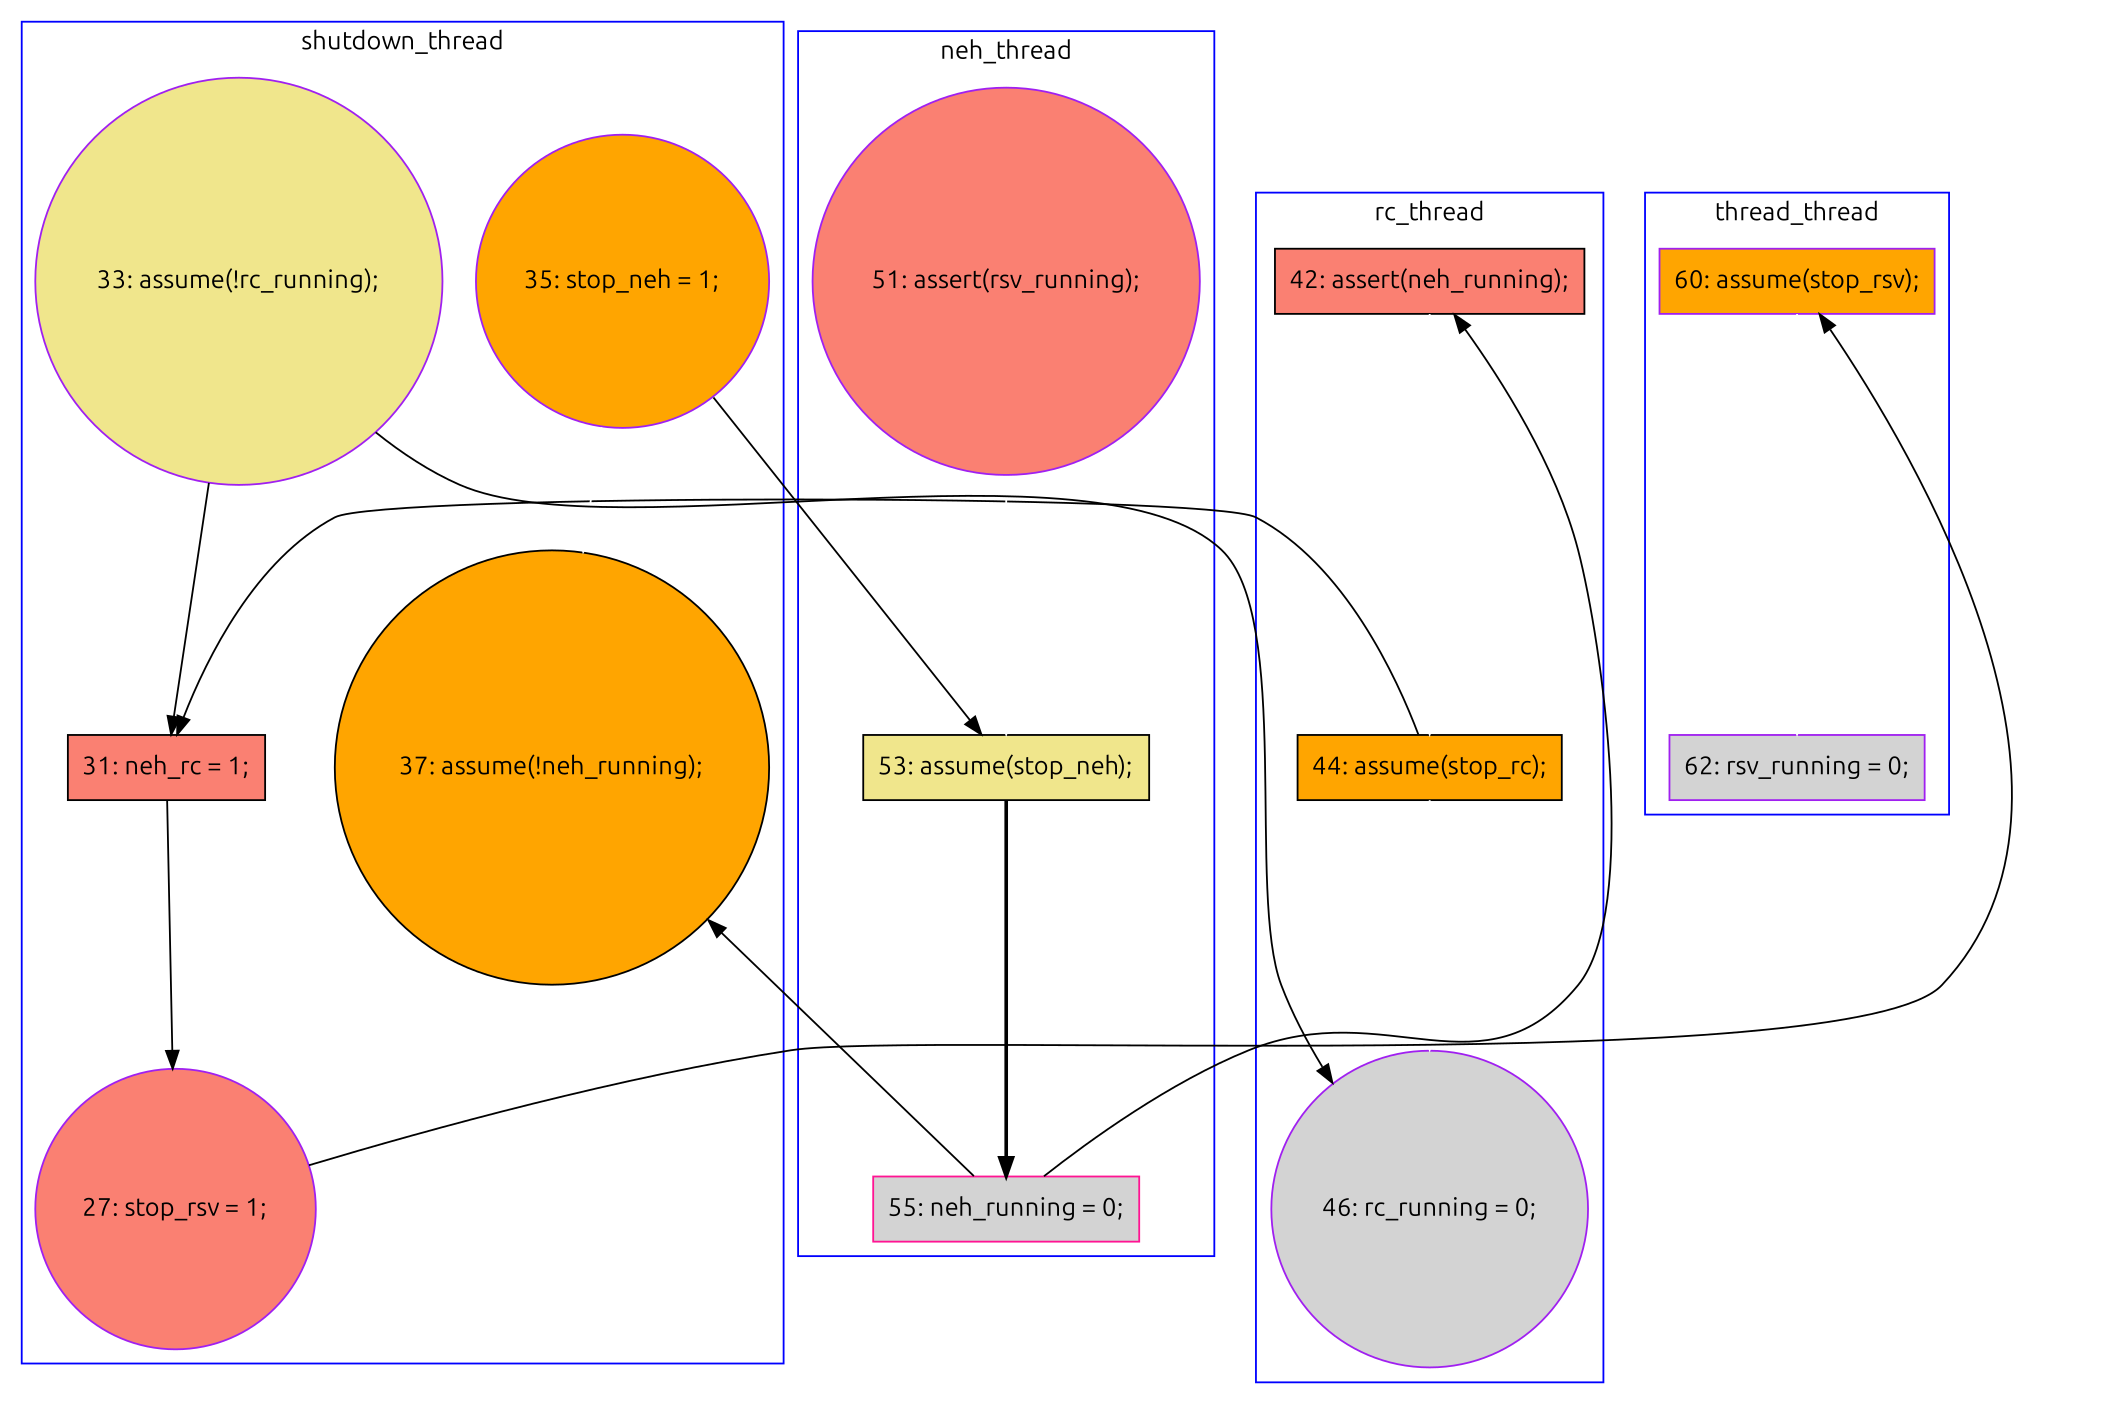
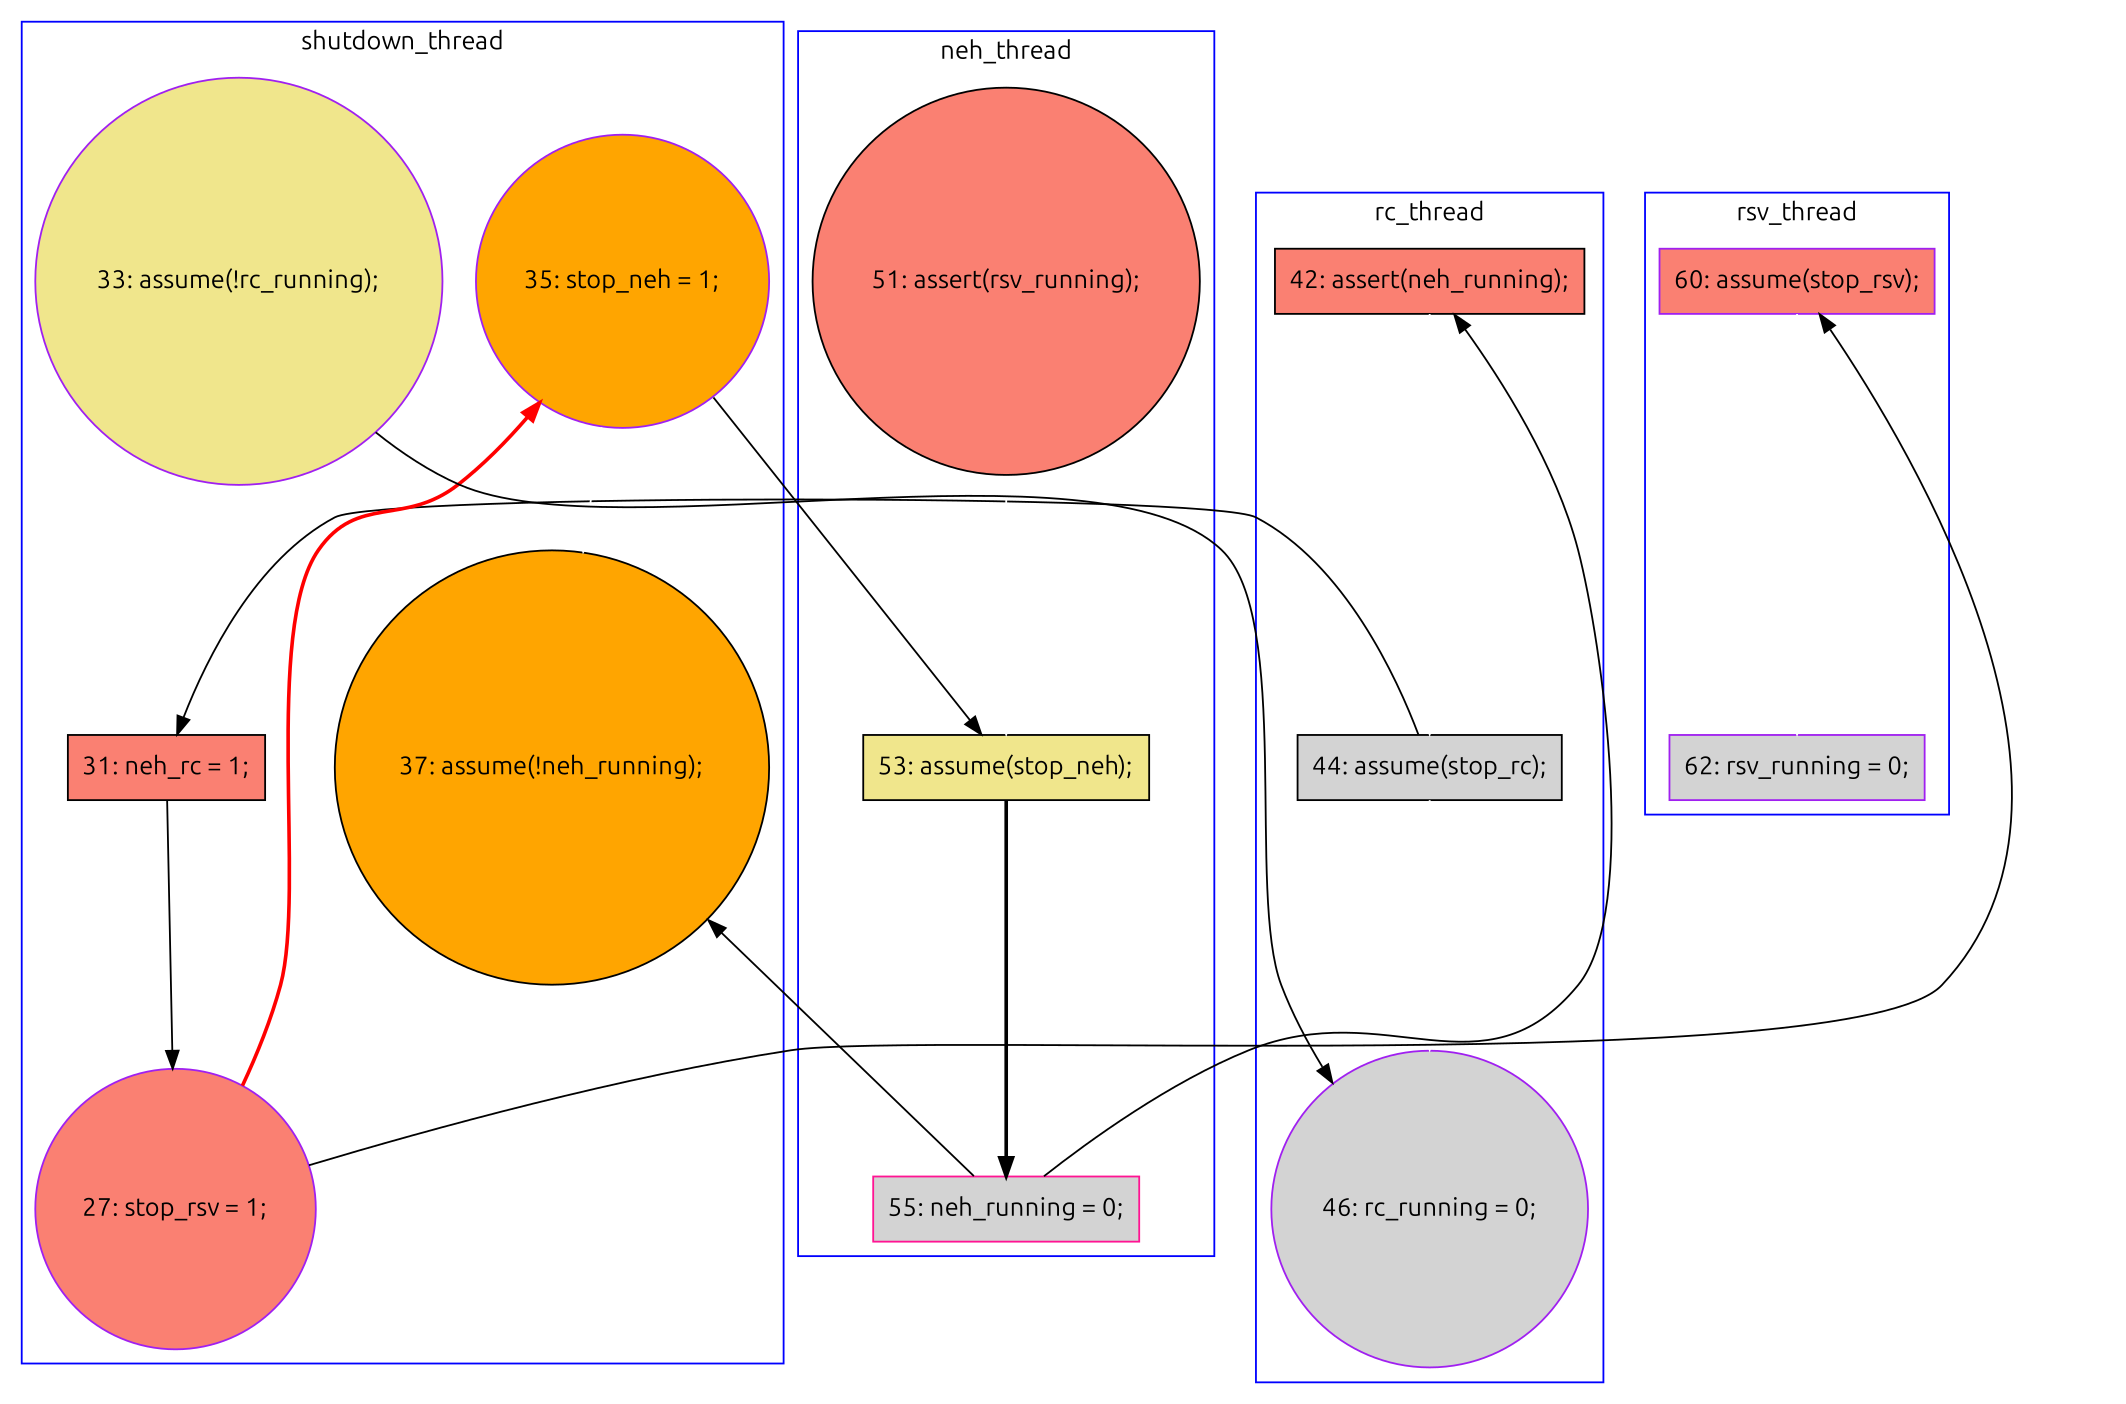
  digraph {
    fontname=Ubuntu
    node [color=black fillcolor=salmon fontname=Ubuntu shape=box style=filled]
    edge [color=black fontname=Ubuntu style=solid]
-   n1 [fillcolor=orange label="44: assume(stop_rc);"]
+   n1 [fillcolor=lightgrey label="44: assume(stop_rc);"]
    n2 [color=purple fillcolor=lightgrey label="46: rc_running = 0;" shape=circle]
    n3 [label="42: assert(neh_running);"]
    n4 [fillcolor=khaki label="53: assume(stop_neh);"]
    n5 [color=deeppink fillcolor=lightgrey label="55: neh_running = 0;"]
-   n6 [color=purple label="51: assert(rsv_running);" shape=circle]
+   n6 [label="51: assert(rsv_running);" shape=circle]
    n7 [color=purple label="27: stop_rsv = 1;" shape=circle]
    n8 [color=purple fillcolor=orange label="35: stop_neh = 1;" shape=circle]
    n9 [color=purple fillcolor=khaki label="33: assume(!rc_running);" shape=circle]
    n10 [label="31: neh_rc = 1;"]
    n11 [fillcolor=orange label="37: assume(!neh_running);" shape=circle]
-   n12 [color=purple fillcolor=orange label="60: assume(stop_rsv);"]
+   n12 [color=purple label="60: assume(stop_rsv);"]
    n13 [color=purple fillcolor=lightgrey label="62: rsv_running = 0;"]
    subgraph cluster_1 {
      color=blue
      label=rc_thread
      n1
      n2
      n3
    }
    subgraph cluster_2 {
      color=blue
      label=neh_thread
      n4
      n5
      n6
    }
    subgraph cluster_3 {
      color=blue
      label=shutdown_thread
      n7
      n8
      n9
      n10
      n11
    }
    subgraph cluster_4 {
      color=blue
-     label=thread_thread
+     label=rsv_thread
      n12
      n13
    }
    n1 -> n2 [color=white]
    n1 -> n10 [constraint=false]
    n3 -> n1 [color=white]
    n4 -> n5 [style=bold]
    n5 -> n3 [constraint=false]
    n5 -> n11 [constraint=false]
    n6 -> n4 [color=white]
+   n7 -> n8 [color=red constraint=false style=bold]
    n7 -> n12 [constraint=false]
    n8 -> n4 [constraint=false]
    n8 -> n11 [color=white]
    n9 -> n2 [constraint=false]
-   n9 -> n10
    n10 -> n7
    n12 -> n13 [color=white]
  }
